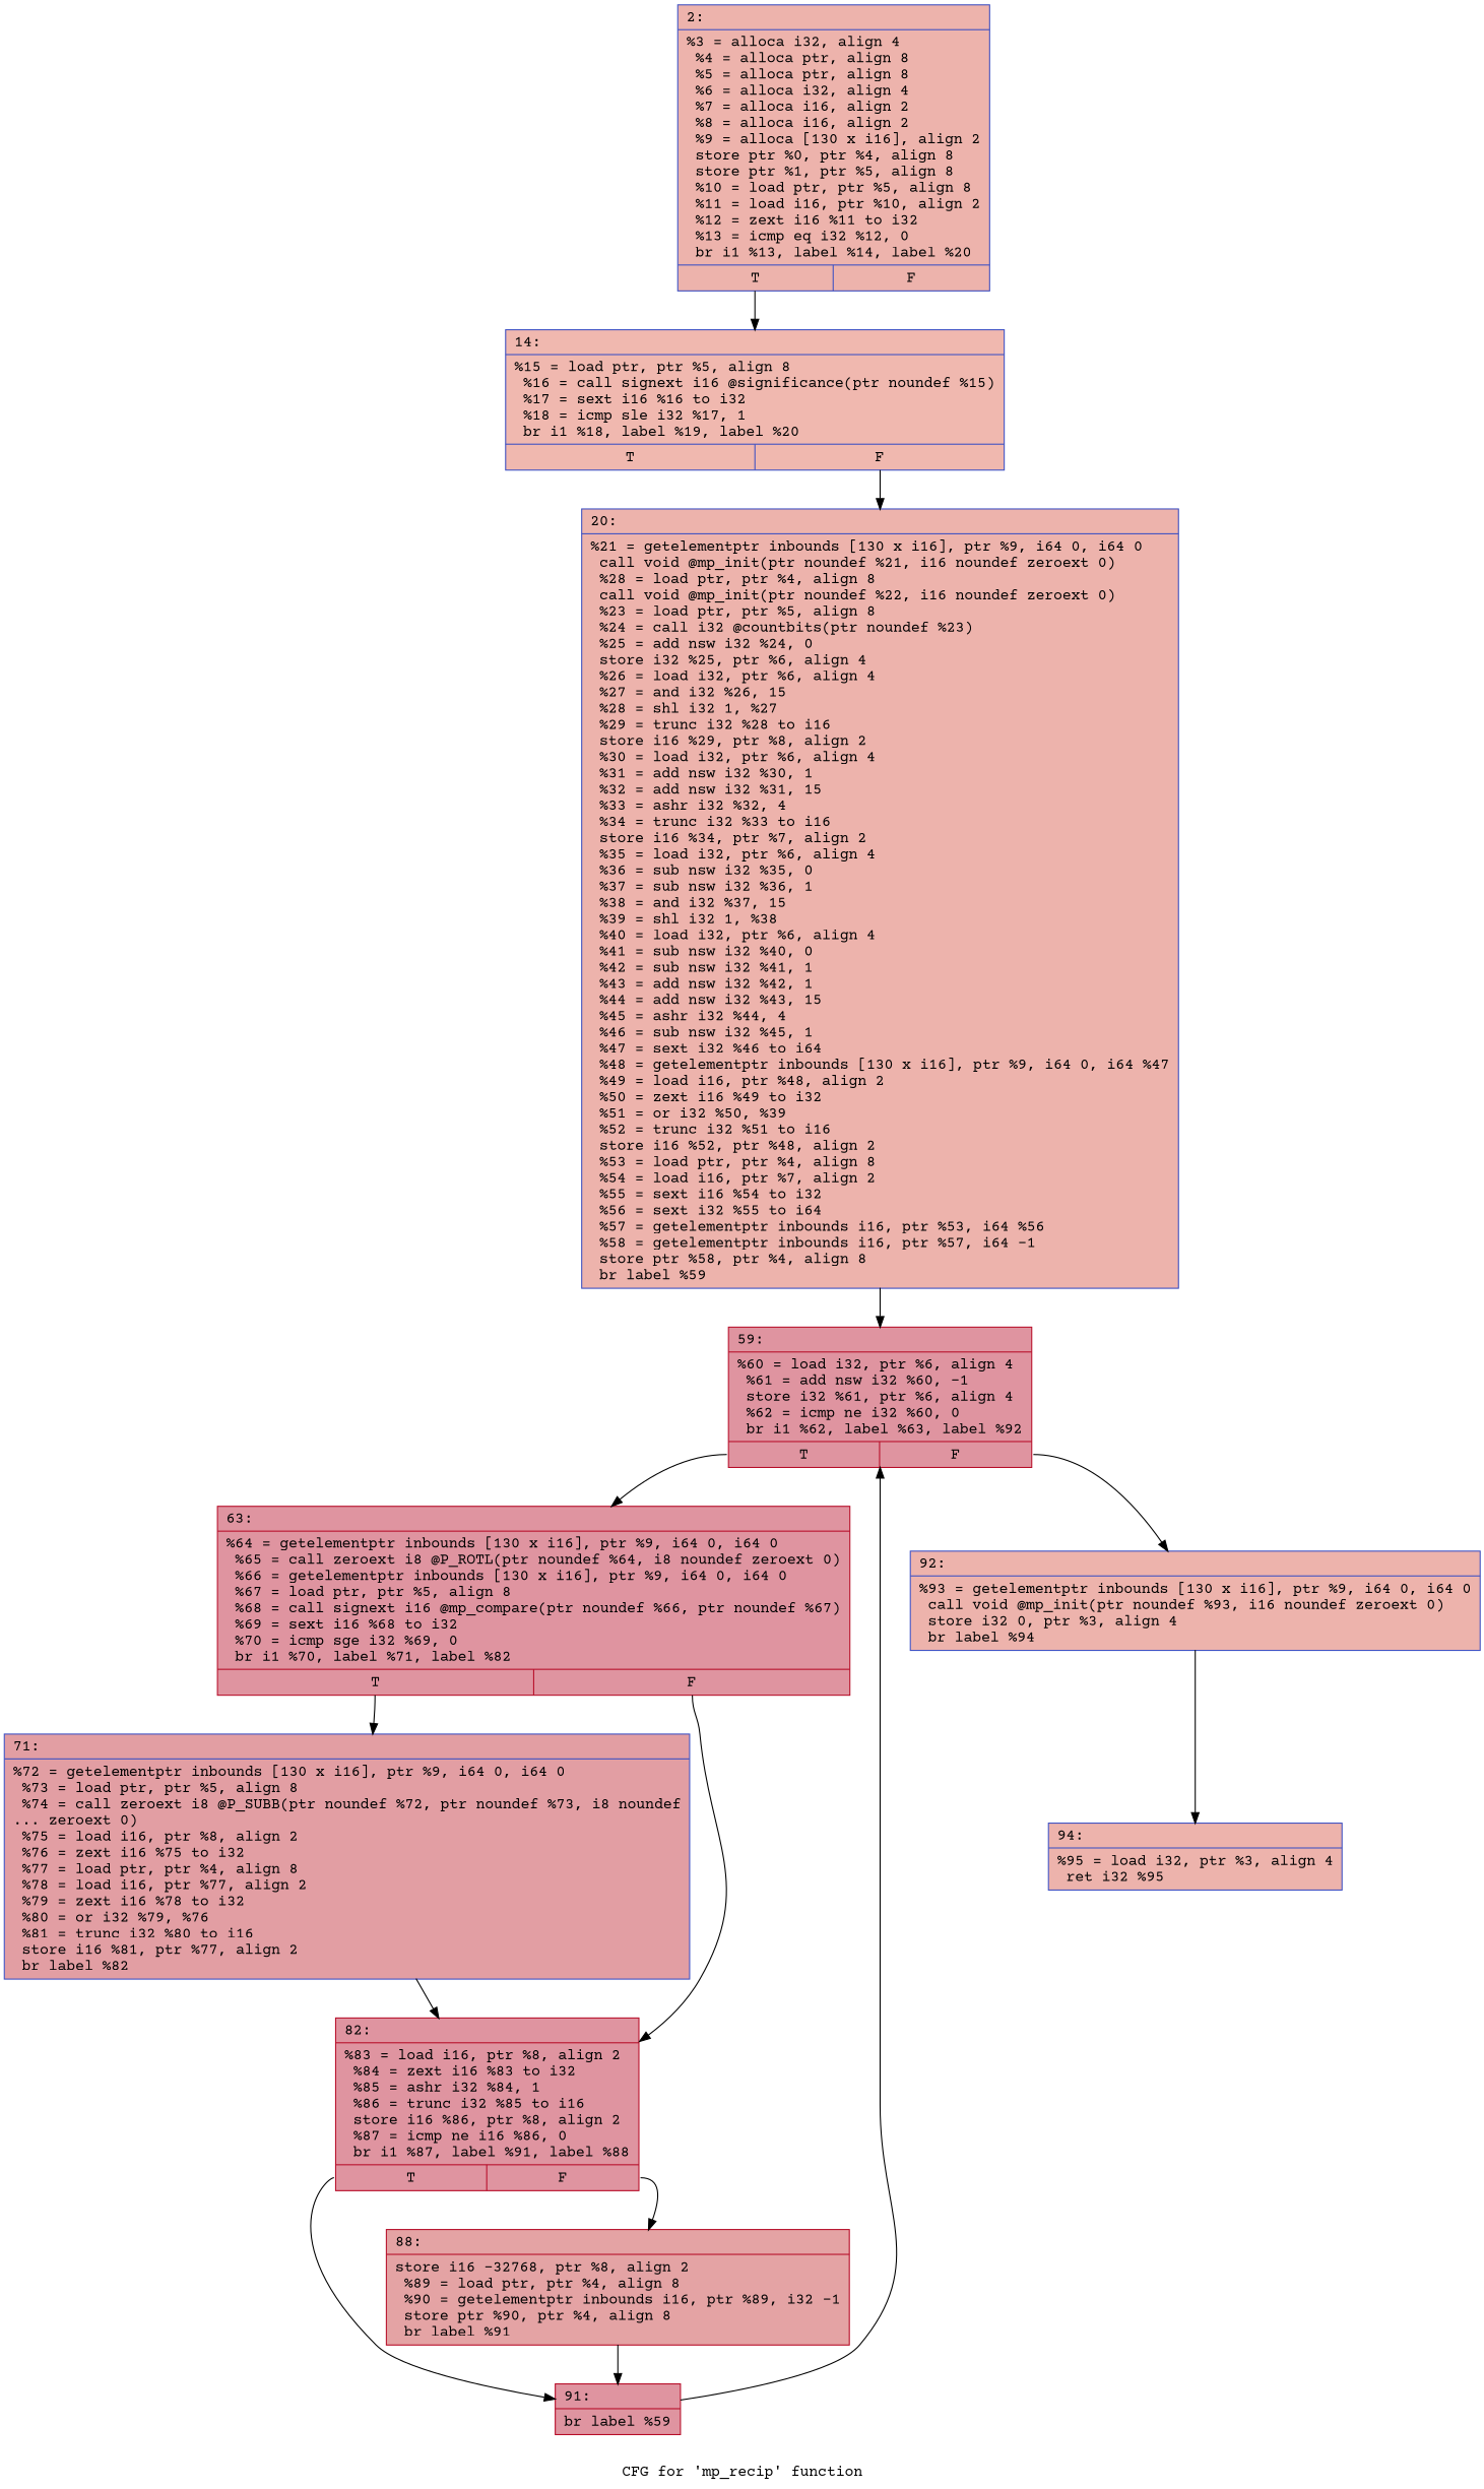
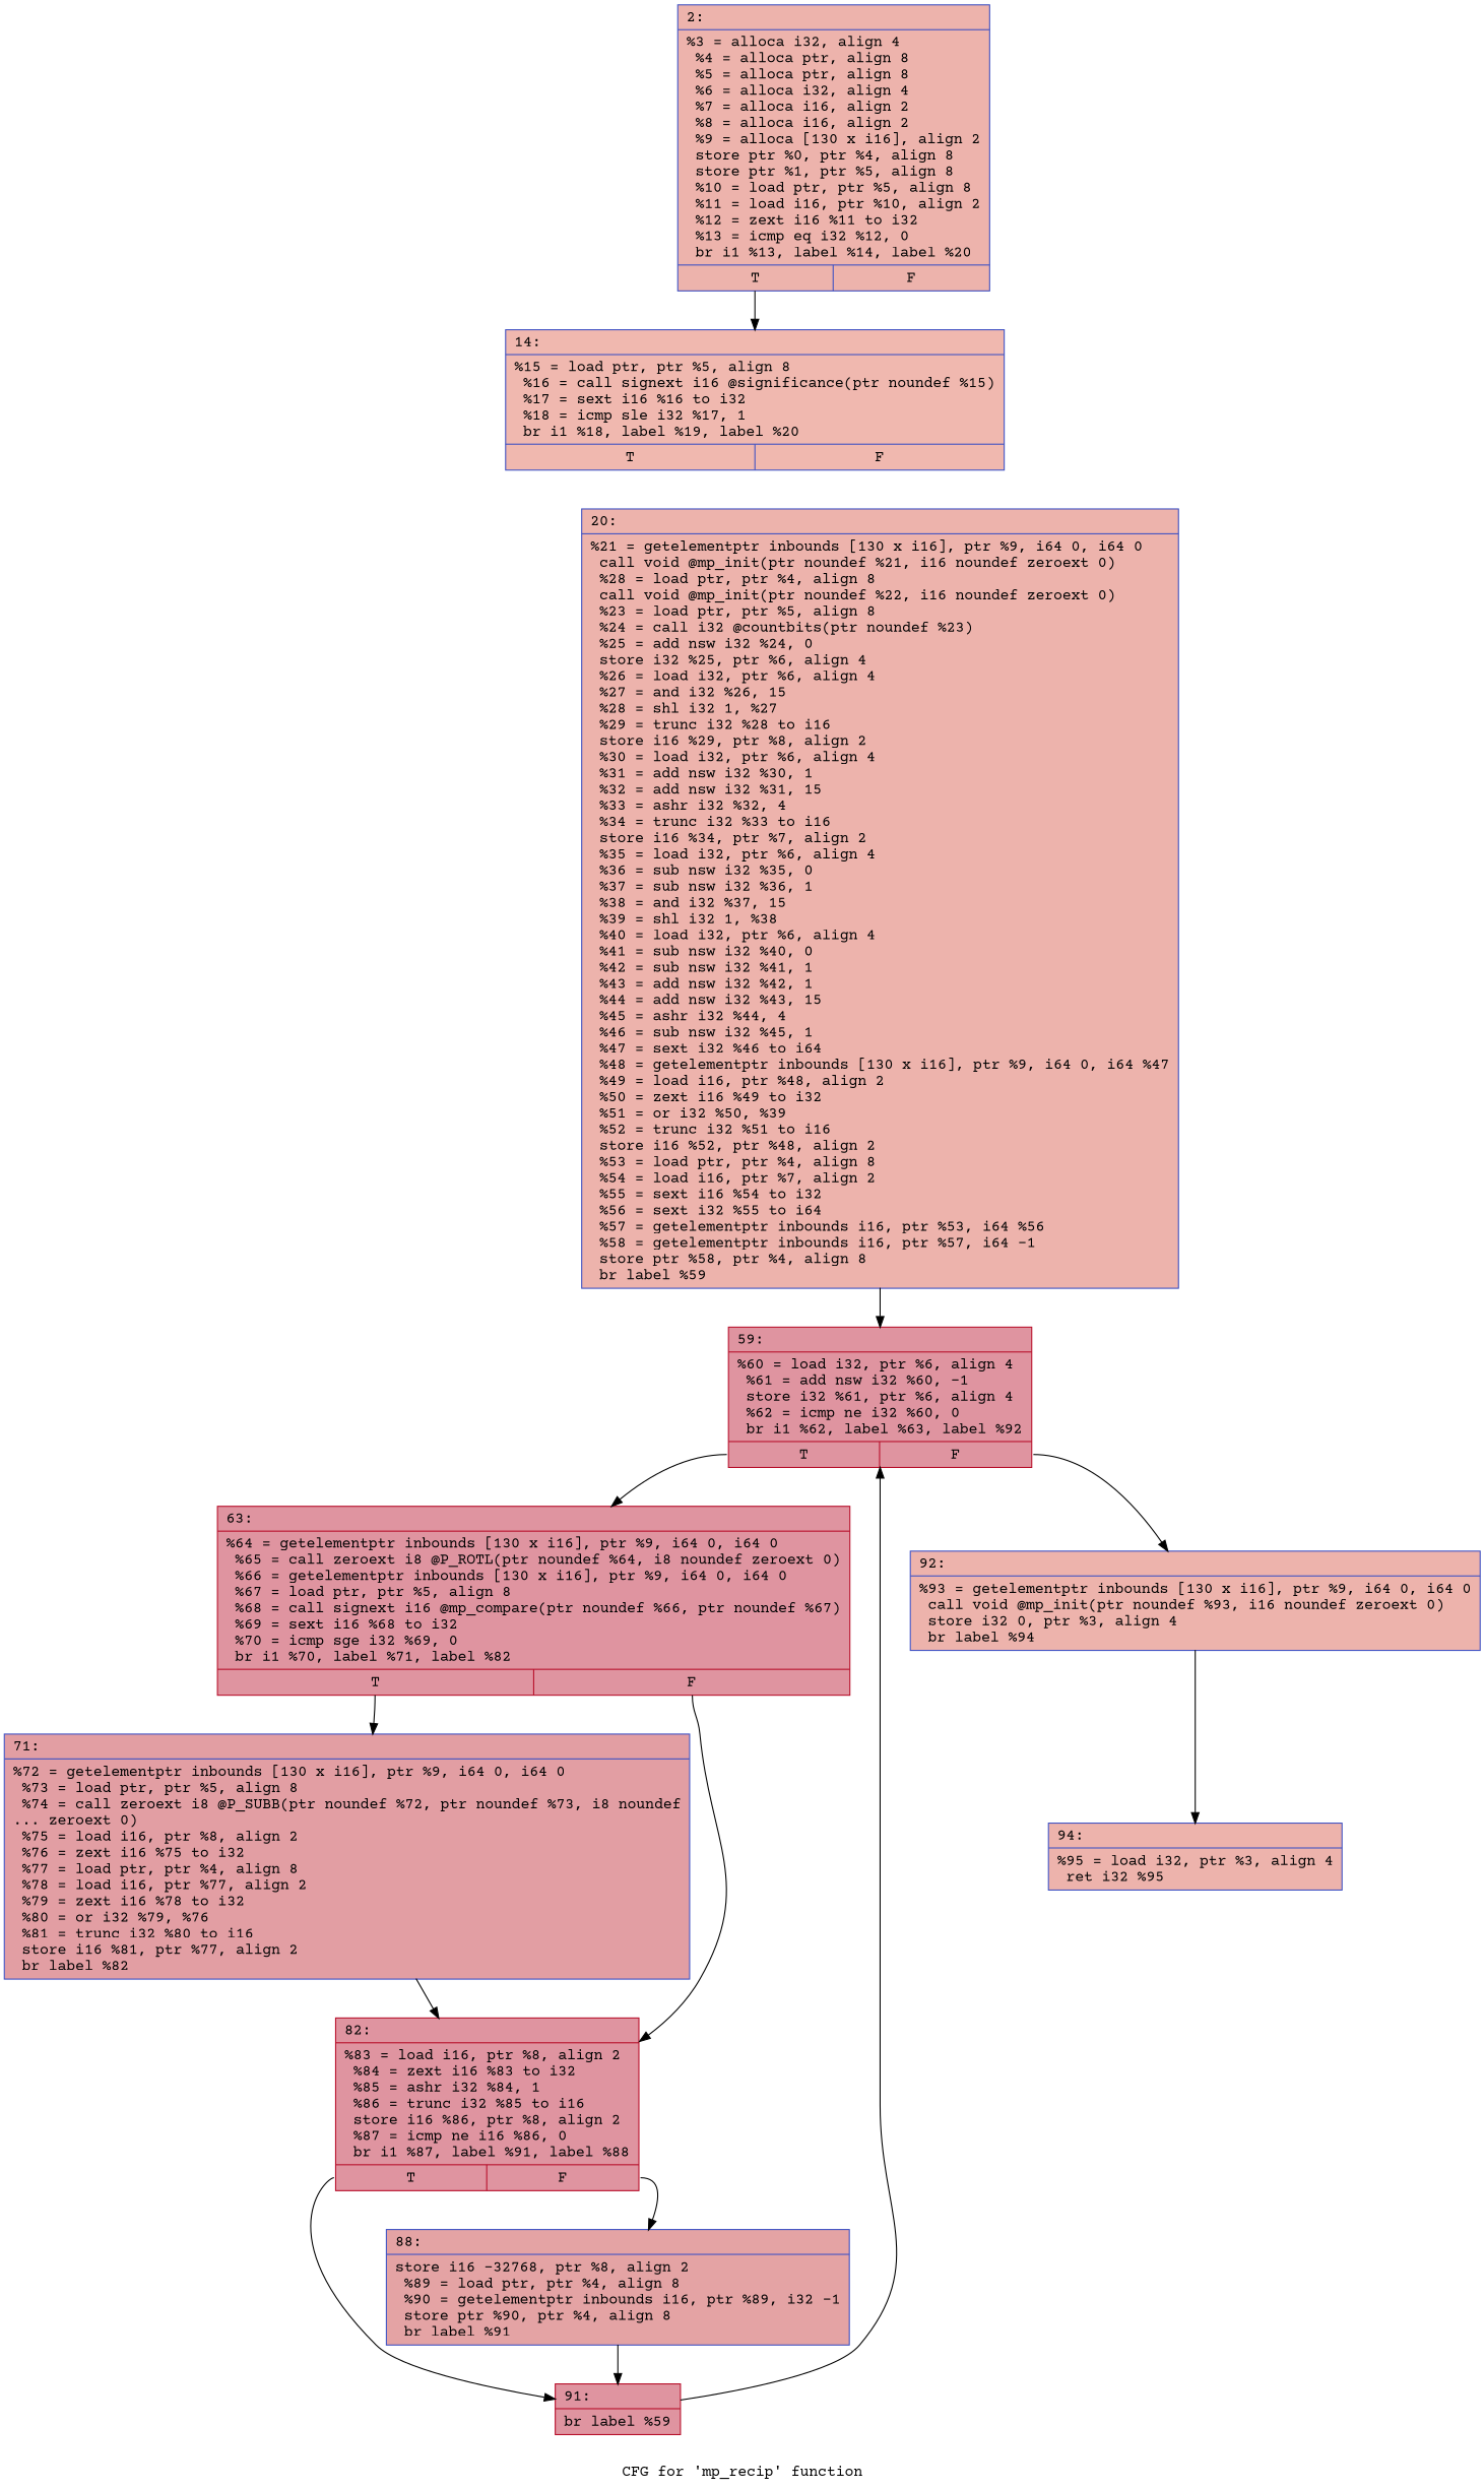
  digraph {
    fontname="Courier Prime"
    label="CFG for 'mp_recip' function"
    node [color="#3d50c3ff" fillcolor="#d6524470" fontname="Courier Prime" shape=record style=filled]
    edge [fontname="Courier Prime"]
    n1 [label="{2:\l|  %3 = alloca i32, align 4\l  %4 = alloca ptr, align 8\l  %5 = alloca ptr, align 8\l  %6 = alloca i32, align 4\l  %7 = alloca i16, align 2\l  %8 = alloca i16, align 2\l  %9 = alloca [130 x i16], align 2\l  store ptr %0, ptr %4, align 8\l  store ptr %1, ptr %5, align 8\l  %10 = load ptr, ptr %5, align 8\l  %11 = load i16, ptr %10, align 2\l  %12 = zext i16 %11 to i32\l  %13 = icmp eq i32 %12, 0\l  br i1 %13, label %14, label %20\l|{<s0>T|<s1>F}}"]
    n2 [fillcolor="#dc5d4a70" label="{14:\l|  %15 = load ptr, ptr %5, align 8\l  %16 = call signext i16 @significance(ptr noundef %15)\l  %17 = sext i16 %16 to i32\l  %18 = icmp sle i32 %17, 1\l  br i1 %18, label %19, label %20\l|{<s0>T|<s1>F}}"]
    n3 [label="{20:\l|  %21 = getelementptr inbounds [130 x i16], ptr %9, i64 0, i64 0\l  call void @mp_init(ptr noundef %21, i16 noundef zeroext 0)\l  %28 = load ptr, ptr %4, align 8\l  call void @mp_init(ptr noundef %22, i16 noundef zeroext 0)\l  %23 = load ptr, ptr %5, align 8\l  %24 = call i32 @countbits(ptr noundef %23)\l  %25 = add nsw i32 %24, 0\l  store i32 %25, ptr %6, align 4\l  %26 = load i32, ptr %6, align 4\l  %27 = and i32 %26, 15\l  %28 = shl i32 1, %27\l  %29 = trunc i32 %28 to i16\l  store i16 %29, ptr %8, align 2\l  %30 = load i32, ptr %6, align 4\l  %31 = add nsw i32 %30, 1\l  %32 = add nsw i32 %31, 15\l  %33 = ashr i32 %32, 4\l  %34 = trunc i32 %33 to i16\l  store i16 %34, ptr %7, align 2\l  %35 = load i32, ptr %6, align 4\l  %36 = sub nsw i32 %35, 0\l  %37 = sub nsw i32 %36, 1\l  %38 = and i32 %37, 15\l  %39 = shl i32 1, %38\l  %40 = load i32, ptr %6, align 4\l  %41 = sub nsw i32 %40, 0\l  %42 = sub nsw i32 %41, 1\l  %43 = add nsw i32 %42, 1\l  %44 = add nsw i32 %43, 15\l  %45 = ashr i32 %44, 4\l  %46 = sub nsw i32 %45, 1\l  %47 = sext i32 %46 to i64\l  %48 = getelementptr inbounds [130 x i16], ptr %9, i64 0, i64 %47\l  %49 = load i16, ptr %48, align 2\l  %50 = zext i16 %49 to i32\l  %51 = or i32 %50, %39\l  %52 = trunc i32 %51 to i16\l  store i16 %52, ptr %48, align 2\l  %53 = load ptr, ptr %4, align 8\l  %54 = load i16, ptr %7, align 2\l  %55 = sext i16 %54 to i32\l  %56 = sext i32 %55 to i64\l  %57 = getelementptr inbounds i16, ptr %53, i64 %56\l  %58 = getelementptr inbounds i16, ptr %57, i64 -1\l  store ptr %58, ptr %4, align 8\l  br label %59\l}"]
    n4 [color="#b70d28ff" fillcolor="#b70d2870" label="{59:\l|  %60 = load i32, ptr %6, align 4\l  %61 = add nsw i32 %60, -1\l  store i32 %61, ptr %6, align 4\l  %62 = icmp ne i32 %60, 0\l  br i1 %62, label %63, label %92\l|{<s0>T|<s1>F}}"]
    n5 [color="#b70d28ff" fillcolor="#b70d2870" label="{63:\l|  %64 = getelementptr inbounds [130 x i16], ptr %9, i64 0, i64 0\l  %65 = call zeroext i8 @P_ROTL(ptr noundef %64, i8 noundef zeroext 0)\l  %66 = getelementptr inbounds [130 x i16], ptr %9, i64 0, i64 0\l  %67 = load ptr, ptr %5, align 8\l  %68 = call signext i16 @mp_compare(ptr noundef %66, ptr noundef %67)\l  %69 = sext i16 %68 to i32\l  %70 = icmp sge i32 %69, 0\l  br i1 %70, label %71, label %82\l|{<s0>T|<s1>F}}"]
    n6 [label="{92:\l|  %93 = getelementptr inbounds [130 x i16], ptr %9, i64 0, i64 0\l  call void @mp_init(ptr noundef %93, i16 noundef zeroext 0)\l  store i32 0, ptr %3, align 4\l  br label %94\l}"]
    n7 [label="{94:\l|  %95 = load i32, ptr %3, align 4\l  ret i32 %95\l}"]
    n8 [fillcolor="#be242e70" label="{71:\l|  %72 = getelementptr inbounds [130 x i16], ptr %9, i64 0, i64 0\l  %73 = load ptr, ptr %5, align 8\l  %74 = call zeroext i8 @P_SUBB(ptr noundef %72, ptr noundef %73, i8 noundef\l... zeroext 0)\l  %75 = load i16, ptr %8, align 2\l  %76 = zext i16 %75 to i32\l  %77 = load ptr, ptr %4, align 8\l  %78 = load i16, ptr %77, align 2\l  %79 = zext i16 %78 to i32\l  %80 = or i32 %79, %76\l  %81 = trunc i32 %80 to i16\l  store i16 %81, ptr %77, align 2\l  br label %82\l}"]
    n9 [color="#b70d28ff" fillcolor="#b70d2870" label="{82:\l|  %83 = load i16, ptr %8, align 2\l  %84 = zext i16 %83 to i32\l  %85 = ashr i32 %84, 1\l  %86 = trunc i32 %85 to i16\l  store i16 %86, ptr %8, align 2\l  %87 = icmp ne i16 %86, 0\l  br i1 %87, label %91, label %88\l|{<s0>T|<s1>F}}"]
    n10 [color="#b70d28ff" fillcolor="#b70d2870" label="{91:\l|  br label %59\l}"]
-   n11 [color="#b70d28ff" fillcolor="#c32e3170" label="{88:\l|  store i16 -32768, ptr %8, align 2\l  %89 = load ptr, ptr %4, align 8\l  %90 = getelementptr inbounds i16, ptr %89, i32 -1\l  store ptr %90, ptr %4, align 8\l  br label %91\l}"]
+   n11 [fillcolor="#c32e3170" label="{88:\l|  store i16 -32768, ptr %8, align 2\l  %89 = load ptr, ptr %4, align 8\l  %90 = getelementptr inbounds i16, ptr %89, i32 -1\l  store ptr %90, ptr %4, align 8\l  br label %91\l}"]
    n1 -> n2 [tailport=s0]
-   n2 -> n3 [tailport=s1]
    n3 -> n4
    n4 -> n5 [tailport=s0]
    n4 -> n6 [tailport=s1]
    n5 -> n8 [tailport=s0]
    n5 -> n9 [tailport=s1]
    n6 -> n7
    n8 -> n9
    n9 -> n10 [tailport=s0]
    n9 -> n11 [tailport=s1]
    n10 -> n4
    n11 -> n10
  }
